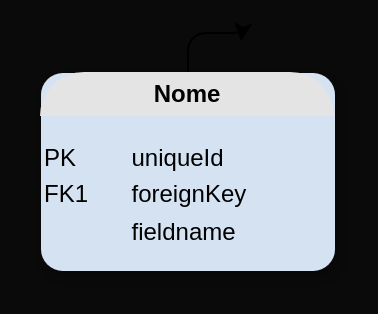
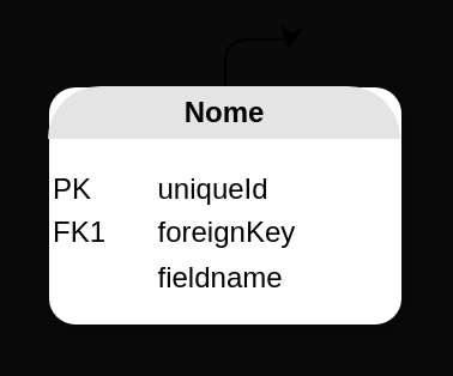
  <mxCell id="0" />
  <mxCell id="1" parent="0" />
  <mxCell id="2" value="" style="edgeStyle=orthogonalEdgeStyle;rounded=1;orthogonalLoop=1;jettySize=auto;html=1;" edge="1" parent="1" source="3"><mxGeometry relative="1" as="geometry"><mxPoint x="120" y="20" as="targetPoint" /></mxGeometry></mxCell>
- <mxCell id="3" value="&lt;p style=&quot;text-align: center; box-sizing: border-box; width: 100%; background: rgb(228, 228, 228); padding: 2px; line-height: 150%; margin-top: 0px; border-radius: 25px 25px 0 0;&quot;&gt;&lt;b&gt;Nome&lt;/b&gt;&lt;/p&gt;&lt;table cellspacing=&quot;0&quot; cellpadding=&quot;2&quot; style=&quot;width: 100%; font-size: 1em;&quot;&gt;&lt;tbody&gt;&lt;tr&gt;&lt;td&gt;PK&lt;/td&gt;&lt;td&gt;uniqueId&lt;/td&gt;&lt;/tr&gt;&lt;tr&gt;&lt;td&gt;FK1&lt;/td&gt;&lt;td&gt;foreignKey&lt;/td&gt;&lt;/tr&gt;&lt;tr&gt;&lt;td&gt;&lt;/td&gt;&lt;td&gt;fieldname&lt;/td&gt;&lt;/tr&gt;&lt;/tbody&gt;&lt;/table&gt;" style="verticalAlign=top;align=left;overflow=fill;html=1;whiteSpace=wrap;rounded=1;arcSize=11;glass=0;shadow=1;fillColor=#D5E2F2;strokeColor=none;fillStyle=auto;strokeWidth=4;perimeterSpacing=0;" vertex="1" parent="1"><mxGeometry x="20" y="36" width="147" height="99" as="geometry" /></mxCell>
+ <mxCell id="3" value="&lt;p style=&quot;text-align: center; box-sizing: border-box; width: 100%; background: rgb(228, 228, 228); padding: 2px; line-height: 150%; margin-top: 0px; border-radius: 25px 25px 0 0;&quot;&gt;&lt;b&gt;Nome&lt;/b&gt;&lt;/p&gt;&lt;table cellspacing=&quot;0&quot; cellpadding=&quot;2&quot; style=&quot;width: 100%; font-size: 1em;&quot;&gt;&lt;tbody&gt;&lt;tr&gt;&lt;td&gt;PK&lt;/td&gt;&lt;td&gt;uniqueId&lt;/td&gt;&lt;/tr&gt;&lt;tr&gt;&lt;td&gt;FK1&lt;/td&gt;&lt;td&gt;foreignKey&lt;/td&gt;&lt;/tr&gt;&lt;tr&gt;&lt;td&gt;&lt;/td&gt;&lt;td&gt;fieldname&lt;/td&gt;&lt;/tr&gt;&lt;/tbody&gt;&lt;/table&gt;" style="verticalAlign=top;align=left;overflow=fill;html=1;whiteSpace=wrap;rounded=1;arcSize=11;glass=0;shadow=1;fillColor=#ffffff;strokeColor=none;fillStyle=auto;strokeWidth=4;perimeterSpacing=0;" vertex="1" parent="1"><mxGeometry x="20" y="36" width="147" height="99" as="geometry" /></mxCell>
